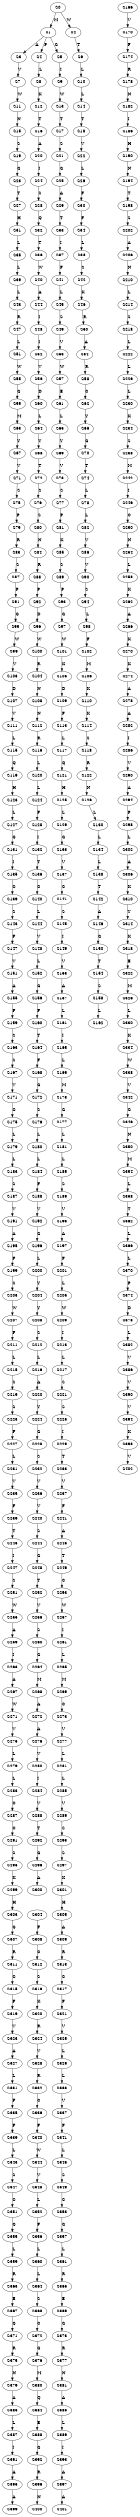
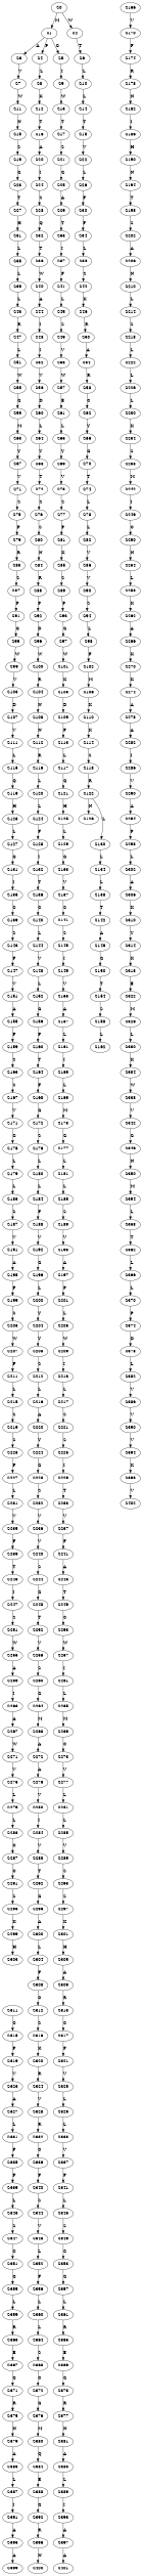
  strict digraph {
    S0
    S1
    S2
    S3
    S4
    S5
    S6
    S7
    S8
    S9
    S10
    S11
    S12
    S13
    S14
    S15
    S16
    S17
    S18
    S19
    S20
    S21
    S22
    S23
    S24
    S25
    S26
    S27
    S28
    S29
    S30
    S31
    S32
    S33
    S34
    S35
    S36
    S37
    S38
    S39
    S40
    S41
    S42
    S43
    S44
    S45
    S46
    S47
    S48
    S49
    S50
    S51
    S52
    S53
    S54
    S55
    S56
    S57
    S58
    S59
    S60
    S61
    S62
    S63
    S64
    S65
    S66
    S67
    S68
    S69
    S70
    S71
    S72
    S73
    S74
    S75
    S76
    S77
    S78
    S79
    S80
    S81
    S82
    S83
    S84
    S85
    S86
    S87
    S88
    S89
    S90
    S91
    S92
    S93
    S94
    S95
    S96
    S97
    S98
    S99
    S100
    S101
    S102
    S103
    S104
    S105
    S106
    S107
    S108
    S109
    S110
    S111
    S112
    S113
    S114
    S115
    S116
    S117
    S118
    S119
    S120
    S121
    S122
    S123
    S124
    S125
    S126
    S127
    S128
    S129
    S130
    S131
    S132
    S133
    S134
    S135
    S136
    S137
    S138
    S139
    S140
    S141
    S142
    S143
    S144
    S145
    S146
    S147
    S148
    S149
    S150
    S151
    S152
    S153
    S154
    S155
    S156
    S157
    S158
    S159
    S160
    S161
    S162
    S163
    S164
    S165
    S167
    S168
    S169
    S166
    S170
    S171
    S172
    S173
    S174
    S175
    S176
    S177
    S178
    S179
    S180
    S181
    S182
    S183
    S184
    S185
    S186
    S187
    S188
    S189
    S190
    S191
    S192
    S193
    S194
    S195
    S196
    S197
    S198
    S199
    S200
    S201
    S202
    S203
    S204
    S205
    S206
    S207
    S208
    S209
    S210
    S211
    S212
    S213
    S214
    S215
    S216
    S217
    S218
    S219
    S220
    S221
    S222
    S223
    S224
    S225
    S226
    S227
    S228
    S229
    S230
    S231
    S232
    S233
    S234
    S235
    S236
    S237
    S238
    S239
    S240
    S241
    S242
    S243
    S244
    S245
    S246
    S247
    S248
    S249
    S250
    S251
    S252
    S253
    S254
    S255
    S256
    S257
    S258
    S259
    S260
    S261
    S262
    S263
    S264
    S265
    S266
    S267
    S268
    S269
    S270
    S271
    S272
    S273
    S274
    S275
    S276
    S277
    S278
    S279
    S280
    S281
    S282
    S283
    S284
    S285
    S286
    S287
    S288
    S289
    S290
    S291
    S292
    S293
    S294
    S295
    S296
    S297
    S298
    S299
    S300
    S301
    S302
    S303
    S304
    S305
    S306
-   S307
    S308
    S309
    S310
    S311
    S312
    S313
    S314
    S315
    S316
    S317
    S318
    S319
    S320
    S321
    S322
    S323
    S324
    S325
    S326
    S327
    S328
    S329
    S330
    S331
    S332
    S333
    S334
    S335
    S336
    S337
    S338
    S339
    S340
    S341
    S342
    S343
    S344
    S345
    S346
    S347
    S348
    S349
    S350
    S351
    S352
    S353
    S354
    S355
    S356
    S357
    S358
    S359
    S360
    S361
    S362
    S363
    S364
    S365
    S366
    S367
    S368
    S369
    S370
    S371
    S372
    S373
    S374
    S375
    S376
    S377
    S378
    S379
    S380
    S381
    S382
    S383
    S384
    S385
    S386
    S387
    S388
    S389
    S390
    S391
    S392
    S393
    S394
    S395
    S396
    S397
    S398
    S399
    S400
    S401
    S402
    S0 -> S1 [label=M]
    S0 -> S2 [label=W]
    S1 -> S3 [label=A]
    S1 -> S4 [label=P]
    S1 -> S5 [label=G]
    S2 -> S6 [label=T]
    S3 -> S7 [label=V]
    S4 -> S8 [label=L]
    S5 -> S9 [label=I]
    S6 -> S10 [label=L]
    S7 -> S11 [label=W]
    S8 -> S12 [label=K]
    S9 -> S13 [label=W]
    S10 -> S14 [label=L]
    S11 -> S15 [label=N]
    S12 -> S16 [label=T]
    S13 -> S17 [label=T]
    S14 -> S18 [label=T]
    S15 -> S19 [label=S]
    S16 -> S20 [label=A]
    S17 -> S21 [label=S]
    S18 -> S22 [label=V]
    S19 -> S23 [label=G]
    S20 -> S24 [label=I]
    S21 -> S25 [label=G]
    S22 -> S26 [label=L]
    S23 -> S27 [label=T]
    S24 -> S28 [label=S]
    S25 -> S29 [label=A]
    S26 -> S30 [label=F]
    S27 -> S31 [label=H]
    S28 -> S32 [label=Q]
    S29 -> S33 [label=T]
    S30 -> S34 [label=F]
    S31 -> S35 [label=L]
    S32 -> S36 [label=T]
    S33 -> S37 [label=I]
    S34 -> S38 [label=L]
    S35 -> S39 [label=L]
    S36 -> S40 [label=W]
    S37 -> S41 [label=F]
    S38 -> S42 [label=S]
    S39 -> S43 [label=L]
    S40 -> S44 [label=A]
    S41 -> S45 [label=L]
    S42 -> S46 [label=K]
    S43 -> S47 [label=R]
    S44 -> S48 [label=I]
    S45 -> S49 [label=S]
    S46 -> S50 [label=R]
    S47 -> S51 [label=L]
    S48 -> S52 [label=I]
    S49 -> S53 [label=V]
    S50 -> S54 [label=A]
    S51 -> S55 [label=W]
    S52 -> S56 [label=V]
    S53 -> S57 [label=W]
    S54 -> S58 [label=R]
    S55 -> S59 [label=G]
    S56 -> S60 [label=D]
    S57 -> S61 [label=E]
    S58 -> S62 [label=C]
    S59 -> S63 [label=M]
    S60 -> S64 [label=L]
    S61 -> S65 [label=L]
    S62 -> S66 [label=Y]
    S63 -> S67 [label=Y]
    S64 -> S68 [label=Y]
    S65 -> S69 [label=Y]
    S66 -> S70 [label=G]
    S67 -> S71 [label=V]
    S68 -> S72 [label=T]
    S69 -> S73 [label=V]
    S70 -> S74 [label=T]
    S71 -> S75 [label=S]
    S72 -> S76 [label=S]
    S73 -> S77 [label=S]
    S74 -> S78 [label=L]
    S75 -> S79 [label=P]
    S76 -> S80 [label=S]
    S77 -> S81 [label=P]
    S78 -> S82 [label=L]
    S79 -> S83 [label=R]
    S80 -> S84 [label=N]
    S81 -> S85 [label=K]
    S82 -> S86 [label=V]
    S83 -> S87 [label=S]
    S84 -> S88 [label=R]
    S85 -> S89 [label=S]
    S86 -> S90 [label=V]
    S87 -> S91 [label=P]
    S88 -> S92 [label=P]
    S89 -> S93 [label=P]
    S90 -> S94 [label=S]
    S91 -> S95 [label=G]
    S92 -> S96 [label=D]
    S93 -> S97 [label=G]
    S94 -> S98 [label=L]
    S95 -> S99 [label=W]
    S96 -> S100 [label=W]
    S97 -> S101 [label=W]
    S98 -> S102 [label=F]
    S99 -> S103 [label=V]
    S100 -> S104 [label=R]
    S101 -> S105 [label=K]
    S102 -> S106 [label=M]
    S103 -> S107 [label=D]
    S104 -> S108 [label=N]
    S105 -> S109 [label=D]
    S106 -> S110 [label=K]
    S107 -> S111 [label=V]
    S108 -> S112 [label=N]
    S109 -> S113 [label=F]
    S110 -> S114 [label=K]
    S111 -> S115 [label=L]
    S112 -> S116 [label=R]
    S113 -> S117 [label=L]
    S114 -> S118 [label=S]
    S115 -> S119 [label=Q]
    S116 -> S120 [label=L]
    S117 -> S121 [label=Q]
    S118 -> S122 [label=R]
    S119 -> S123 [label=H]
    S120 -> S124 [label=L]
    S121 -> S125 [label=H]
    S122 -> S126 [label=N]
    S123 -> S127 [label=L]
    S124 -> S128 [label=F]
    S125 -> S129 [label=L]
-   S126 -> S130 [label=L]
+   S122 -> S130 [label=L]
    S127 -> S131 [label=G]
    S128 -> S132 [label=I]
    S129 -> S133 [label=G]
    S130 -> S134 [label=L]
    S131 -> S135 [label=I]
    S132 -> S136 [label=T]
    S133 -> S137 [label=V]
    S134 -> S138 [label=L]
    S135 -> S139 [label=C]
    S136 -> S140 [label=C]
    S137 -> S141 [label=C]
    S138 -> S142 [label=T]
    S139 -> S143 [label=S]
    S140 -> S144 [label=L]
    S141 -> S145 [label=S]
    S142 -> S146 [label=A]
    S143 -> S147 [label=F]
    S144 -> S148 [label=V]
    S145 -> S149 [label=I]
    S146 -> S150 [label=G]
    S147 -> S151 [label=V]
    S148 -> S152 [label=L]
    S149 -> S153 [label=V]
    S150 -> S154 [label=T]
    S151 -> S155 [label=A]
    S152 -> S156 [label=G]
    S153 -> S157 [label=A]
    S154 -> S158 [label=S]
    S155 -> S159 [label=F]
    S156 -> S160 [label=F]
    S157 -> S161 [label=L]
    S158 -> S162 [label=L]
    S159 -> S163 [label=S]
    S160 -> S164 [label=T]
    S161 -> S165 [label=I]
    S163 -> S167 [label=S]
    S164 -> S168 [label=F]
    S165 -> S169 [label=L]
    S167 -> S171 [label=V]
    S168 -> S172 [label=G]
    S169 -> S173 [label=M]
    S166 -> S170 [label=V]
    S170 -> S174 [label=F]
    S171 -> S175 [label=G]
    S172 -> S176 [label=S]
    S173 -> S177 [label=G]
    S174 -> S178 [label=R]
    S175 -> S179 [label=L]
    S176 -> S180 [label=L]
    S177 -> S181 [label=L]
    S178 -> S182 [label=N]
    S179 -> S183 [label=L]
    S180 -> S184 [label=L]
    S181 -> S185 [label=L]
    S182 -> S186 [label=I]
    S183 -> S187 [label=S]
    S184 -> S188 [label=F]
    S185 -> S189 [label=S]
    S186 -> S190 [label=H]
    S187 -> S191 [label=V]
    S188 -> S192 [label=V]
    S189 -> S193 [label=V]
    S190 -> S194 [label=N]
    S191 -> S195 [label=A]
    S192 -> S196 [label=G]
    S193 -> S197 [label=A]
    S194 -> S198 [label=T]
    S195 -> S199 [label=F]
    S196 -> S200 [label=L]
    S197 -> S201 [label=F]
    S198 -> S202 [label=S]
    S199 -> S203 [label=S]
    S200 -> S204 [label=Y]
    S201 -> S205 [label=L]
    S202 -> S206 [label=A]
    S203 -> S207 [label=W]
    S204 -> S208 [label=Y]
    S205 -> S209 [label=W]
    S206 -> S210 [label=N]
    S207 -> S211 [label=F]
    S208 -> S212 [label=S]
    S209 -> S213 [label=I]
    S210 -> S214 [label=L]
    S211 -> S215 [label=L]
    S212 -> S216 [label=L]
    S213 -> S217 [label=L]
    S214 -> S218 [label=S]
    S215 -> S219 [label=S]
    S216 -> S220 [label=A]
    S217 -> S221 [label=S]
    S218 -> S222 [label=L]
    S219 -> S223 [label=S]
    S220 -> S224 [label=Y]
    S221 -> S225 [label=S]
    S222 -> S226 [label=L]
    S223 -> S227 [label=F]
    S224 -> S228 [label=G]
    S225 -> S229 [label=I]
    S226 -> S230 [label=L]
    S227 -> S231 [label=L]
    S228 -> S232 [label=S]
    S229 -> S233 [label=T]
    S230 -> S234 [label=K]
    S231 -> S235 [label=V]
    S232 -> S236 [label=V]
    S233 -> S237 [label=V]
    S234 -> S238 [label=S]
    S235 -> S239 [label=F]
    S236 -> S240 [label=V]
    S237 -> S241 [label=F]
    S238 -> S242 [label=M]
    S239 -> S243 [label=T]
    S240 -> S244 [label=S]
    S241 -> S245 [label=A]
    S242 -> S246 [label=I]
    S243 -> S247 [label=I]
    S244 -> S248 [label=G]
    S245 -> S249 [label=T]
    S246 -> S250 [label=C]
    S247 -> S251 [label=S]
    S248 -> S252 [label=T]
    S249 -> S253 [label=C]
    S250 -> S254 [label=N]
    S251 -> S255 [label=W]
    S252 -> S256 [label=V]
    S253 -> S257 [label=W]
    S254 -> S258 [label=L]
    S255 -> S259 [label=A]
    S256 -> S260 [label=S]
    S257 -> S261 [label=I]
    S258 -> S262 [label=K]
    S259 -> S263 [label=I]
    S260 -> S264 [label=G]
    S261 -> S265 [label=L]
    S262 -> S266 [label=A]
    S263 -> S267 [label=A]
    S264 -> S268 [label=M]
    S265 -> S269 [label=M]
    S266 -> S270 [label=K]
    S267 -> S271 [label=W]
    S268 -> S272 [label=A]
    S269 -> S273 [label=C]
    S270 -> S274 [label=K]
    S271 -> S275 [label=V]
    S272 -> S276 [label=A]
    S273 -> S277 [label=V]
    S274 -> S278 [label=A]
    S275 -> S279 [label=L]
    S276 -> S280 [label=V]
    S277 -> S281 [label=L]
    S278 -> S282 [label=A]
    S279 -> S283 [label=L]
    S280 -> S284 [label=I]
    S281 -> S285 [label=L]
    S282 -> S286 [label=I]
    S283 -> S287 [label=C]
    S284 -> S288 [label=V]
    S285 -> S289 [label=V]
    S286 -> S290 [label=V]
    S287 -> S291 [label=C]
    S288 -> S292 [label=T]
    S289 -> S293 [label=S]
    S290 -> S294 [label=A]
    S291 -> S295 [label=S]
    S292 -> S296 [label=G]
    S293 -> S297 [label=S]
    S294 -> S298 [label=P]
    S295 -> S299 [label=K]
    S296 -> S300 [label=A]
    S297 -> S301 [label=K]
    S298 -> S302 [label=L]
    S299 -> S303 [label=H]
+   S300 -> S304 [label=L]
    S301 -> S305 [label=H]
    S302 -> S306 [label=A]
-   S303 -> S307 [label=G]
    S304 -> S308 [label=F]
    S305 -> S309 [label=A]
    S306 -> S310 [label=K]
-   S307 -> S311 [label=R]
    S308 -> S312 [label=C]
    S309 -> S313 [label=R]
    S310 -> S314 [label=Y]
    S311 -> S315 [label=C]
    S312 -> S316 [label=S]
    S313 -> S317 [label=C]
    S314 -> S318 [label=K]
    S315 -> S319 [label=F]
    S316 -> S320 [label=K]
    S317 -> S321 [label=F]
    S318 -> S322 [label=E]
    S319 -> S323 [label=V]
    S320 -> S324 [label=R]
    S321 -> S325 [label=V]
    S322 -> S326 [label=M]
    S323 -> S327 [label=A]
    S324 -> S328 [label=V]
    S325 -> S329 [label=L]
    S326 -> S330 [label=L]
    S327 -> S331 [label=L]
    S328 -> S332 [label=R]
    S329 -> S333 [label=L]
    S330 -> S334 [label=K]
    S331 -> S335 [label=F]
    S332 -> S336 [label=C]
    S333 -> S337 [label=V]
    S334 -> S338 [label=W]
    S335 -> S339 [label=F]
    S336 -> S340 [label=F]
    S337 -> S341 [label=F]
    S338 -> S342 [label=V]
    S339 -> S343 [label=L]
-   S340 -> S344 [label=W]
+   S340 -> S344 [label=S]
    S341 -> S345 [label=L]
    S342 -> S346 [label=G]
    S343 -> S347 [label=S]
    S344 -> S348 [label=V]
    S345 -> S349 [label=S]
    S346 -> S350 [label=N]
    S347 -> S351 [label=C]
    S348 -> S352 [label=L]
    S349 -> S353 [label=C]
    S350 -> S354 [label=M]
    S351 -> S355 [label=G]
    S352 -> S356 [label=F]
    S353 -> S357 [label=G]
    S354 -> S358 [label=L]
    S355 -> S359 [label=L]
    S356 -> S360 [label=L]
    S357 -> S361 [label=L]
    S358 -> S362 [label=T]
    S359 -> S363 [label=R]
    S360 -> S364 [label=L]
    S361 -> S365 [label=R]
    S362 -> S366 [label=L]
    S363 -> S367 [label=E]
    S364 -> S368 [label=S]
    S365 -> S369 [label=E]
    S366 -> S370 [label=L]
    S367 -> S371 [label=G]
    S368 -> S372 [label=C]
    S369 -> S373 [label=G]
    S370 -> S374 [label=P]
    S371 -> S375 [label=R]
    S372 -> S376 [label=G]
    S373 -> S377 [label=R]
    S374 -> S378 [label=D]
    S375 -> S379 [label=N]
    S376 -> S380 [label=M]
    S377 -> S381 [label=N]
    S378 -> S382 [label=L]
    S379 -> S383 [label=A]
    S380 -> S384 [label=Q]
    S381 -> S385 [label=A]
    S382 -> S386 [label=V]
    S383 -> S387 [label=L]
    S384 -> S388 [label=E]
    S385 -> S389 [label=L]
    S386 -> S390 [label=V]
    S387 -> S391 [label=I]
    S388 -> S392 [label=G]
    S389 -> S393 [label=I]
    S390 -> S394 [label=V]
    S391 -> S395 [label=A]
    S392 -> S396 [label=R]
    S393 -> S397 [label=A]
    S394 -> S398 [label=K]
    S395 -> S399 [label=A]
    S396 -> S400 [label=N]
    S397 -> S401 [label=A]
    S398 -> S402 [label=V]
  }
